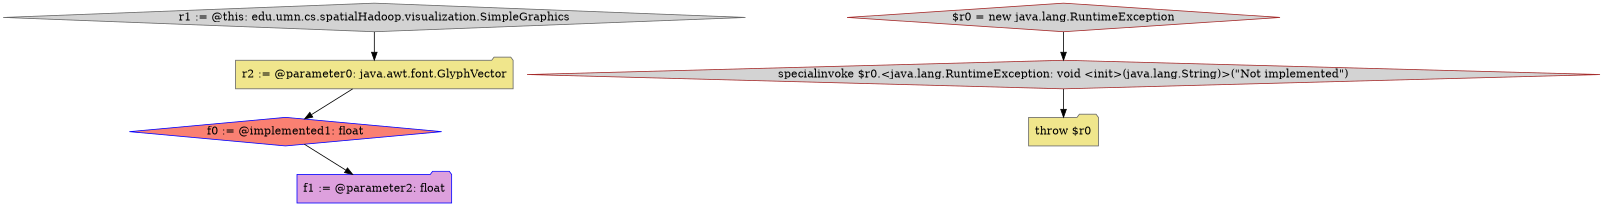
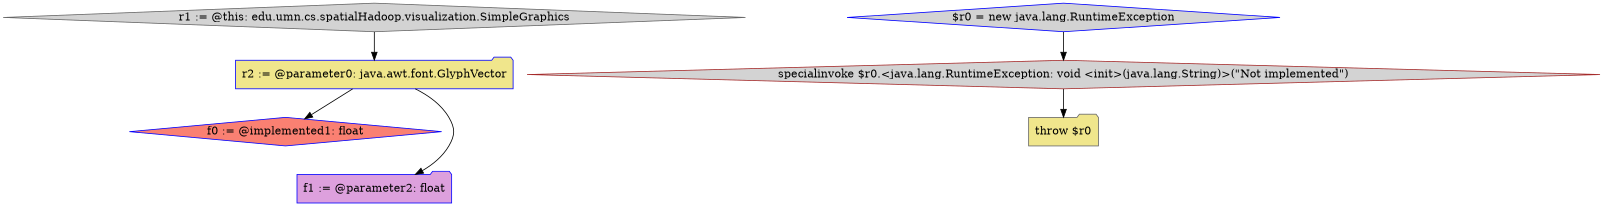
  digraph {
    node [color=blue fillcolor=lightgrey shape=diamond style=filled]
    "r1 := @this: edu.umn.cs.spatialHadoop.visualization.SimpleGraphics" [color=gray40]
-   "r2 := @parameter0: java.awt.font.GlyphVector" [color=gray40 fillcolor=khaki shape=folder]
+   "r2 := @parameter0: java.awt.font.GlyphVector" [fillcolor=khaki shape=folder]
    n3 [fillcolor=salmon label="f0 := @implemented1: float"]
    "f1 := @parameter2: float" [fillcolor=plum shape=folder]
-   "$r0 = new java.lang.RuntimeException" [color=brown]
+   "$r0 = new java.lang.RuntimeException"
    "specialinvoke $r0.<java.lang.RuntimeException: void <init>(java.lang.String)>(\"Not implemented\")" [color=brown]
    "throw $r0" [color=gray40 fillcolor=khaki shape=folder]
    "r1 := @this: edu.umn.cs.spatialHadoop.visualization.SimpleGraphics" -> "r2 := @parameter0: java.awt.font.GlyphVector"
    "r2 := @parameter0: java.awt.font.GlyphVector" -> n3
-   n3 -> "f1 := @parameter2: float"
+   "r2 := @parameter0: java.awt.font.GlyphVector" -> "f1 := @parameter2: float"
    "$r0 = new java.lang.RuntimeException" -> "specialinvoke $r0.<java.lang.RuntimeException: void <init>(java.lang.String)>(\"Not implemented\")"
    "specialinvoke $r0.<java.lang.RuntimeException: void <init>(java.lang.String)>(\"Not implemented\")" -> "throw $r0"
  }
